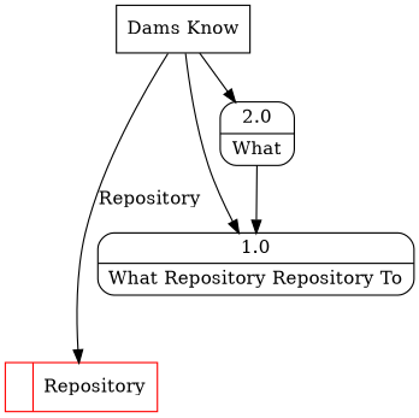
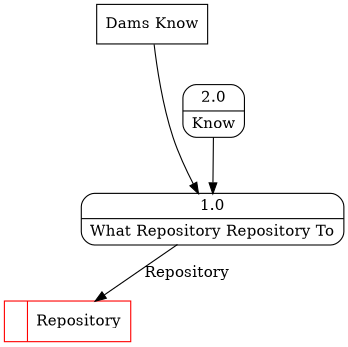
  digraph {
    node [shape=Mrecord]
    n1 [color=red label="<f0>  |<f1> Repository " shape=record]
    n2 [label="Dams Know" shape=box]
    n3 [label="{<f0> 1.0|<f1> What Repository Repository To }"]
-   n4 [label="{<f0> 2.0|<f1> What }"]
+   n4 [label="{<f0> 2.0|<f1> Know }"]
    n2 -> n3
-   n2 -> n4
-   n2 -> n1 [label=Repository]
+   n3 -> n1 [label=Repository]
    n4 -> n3
  }
